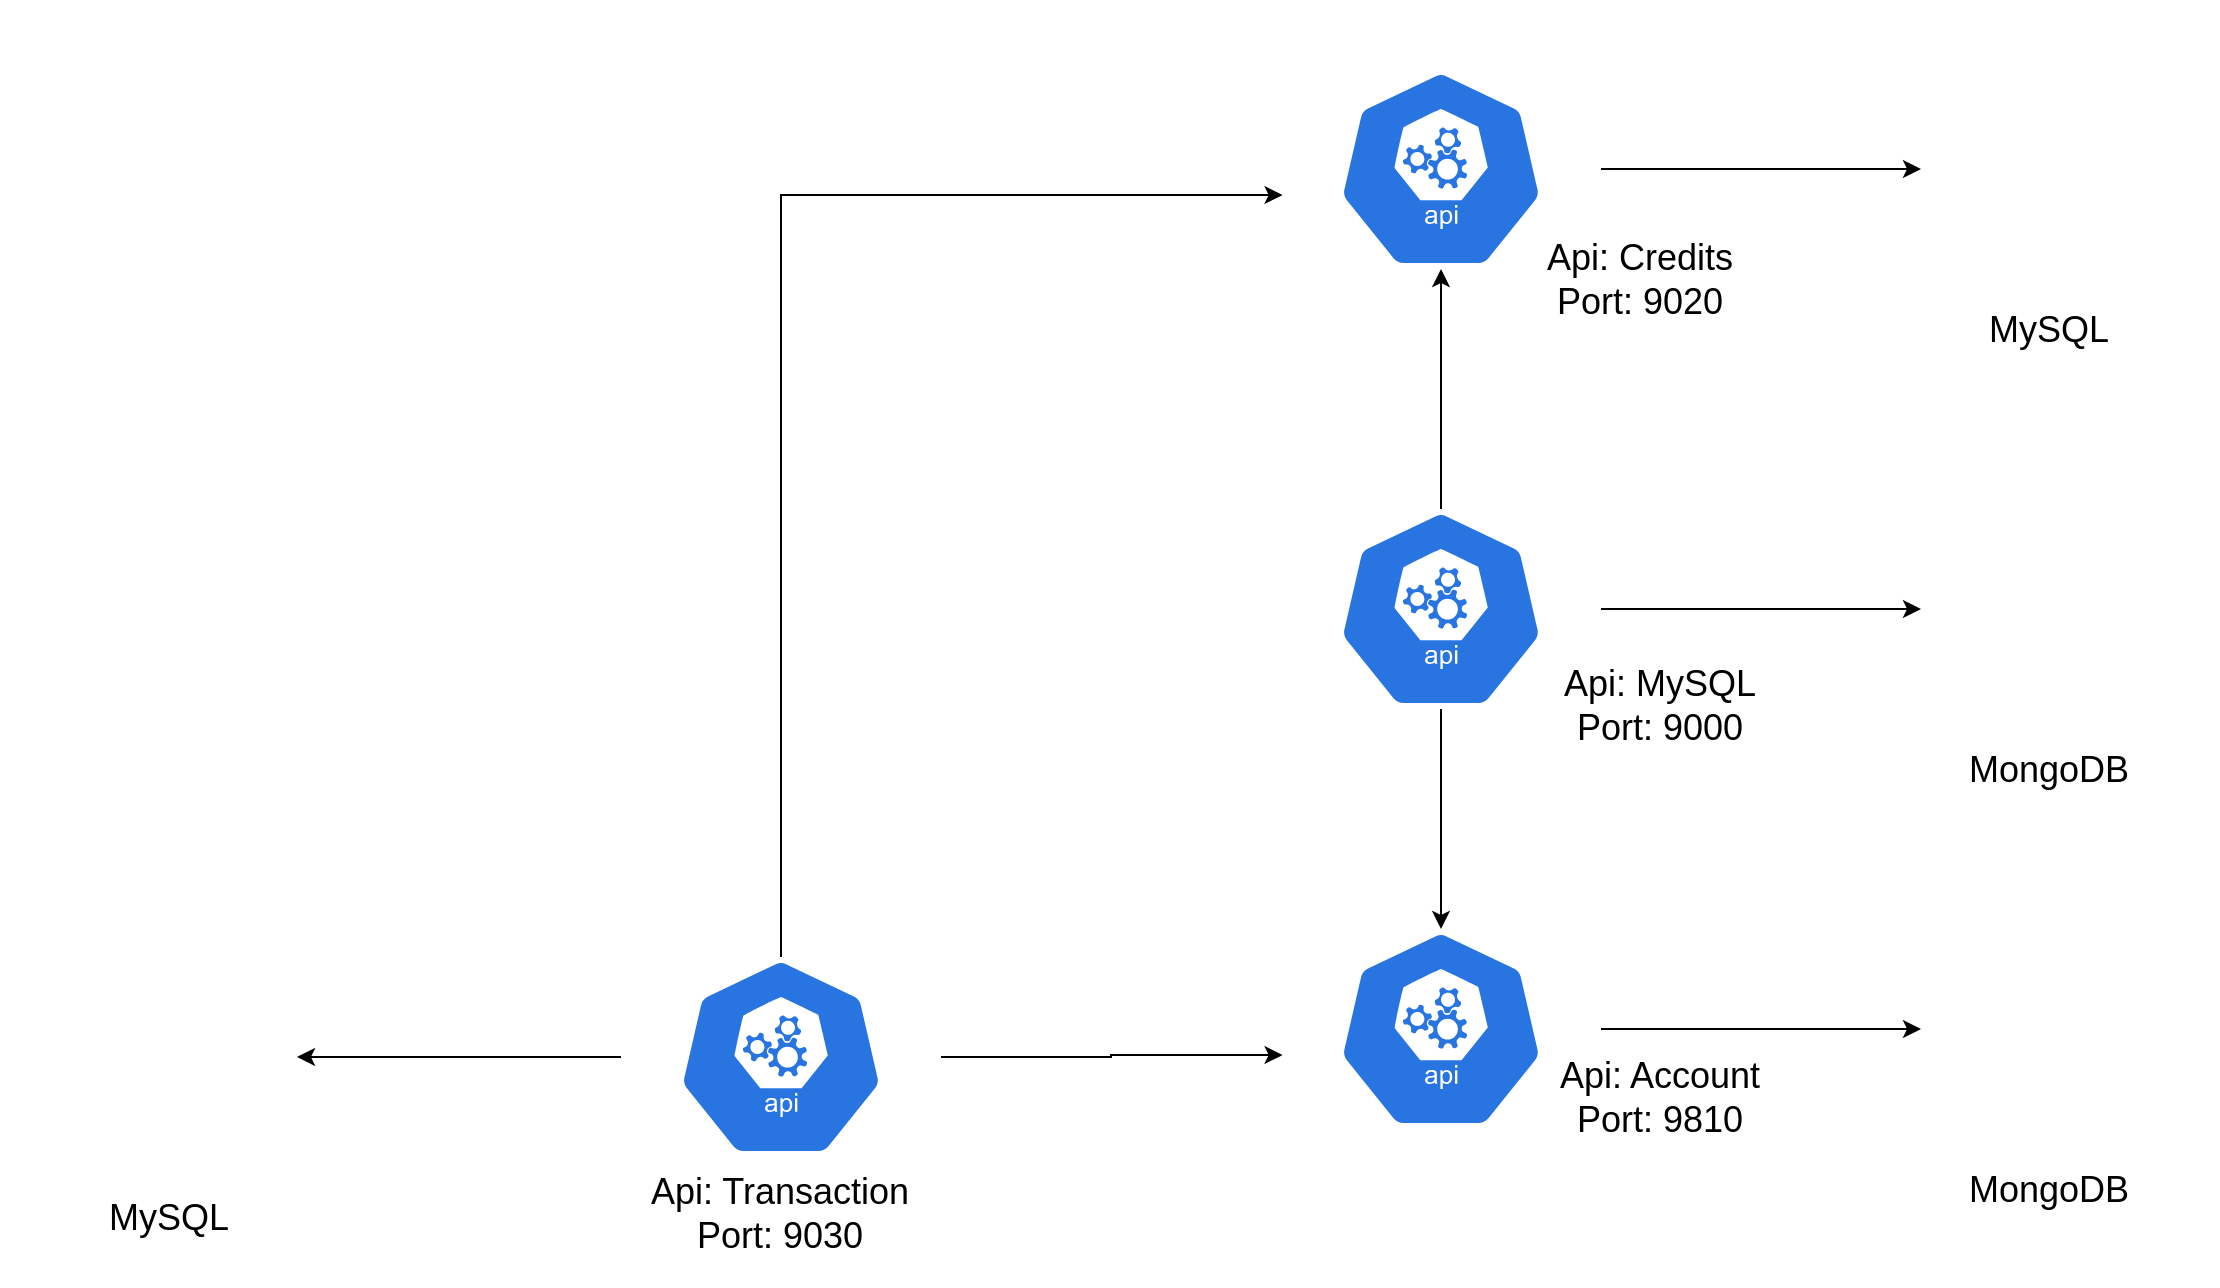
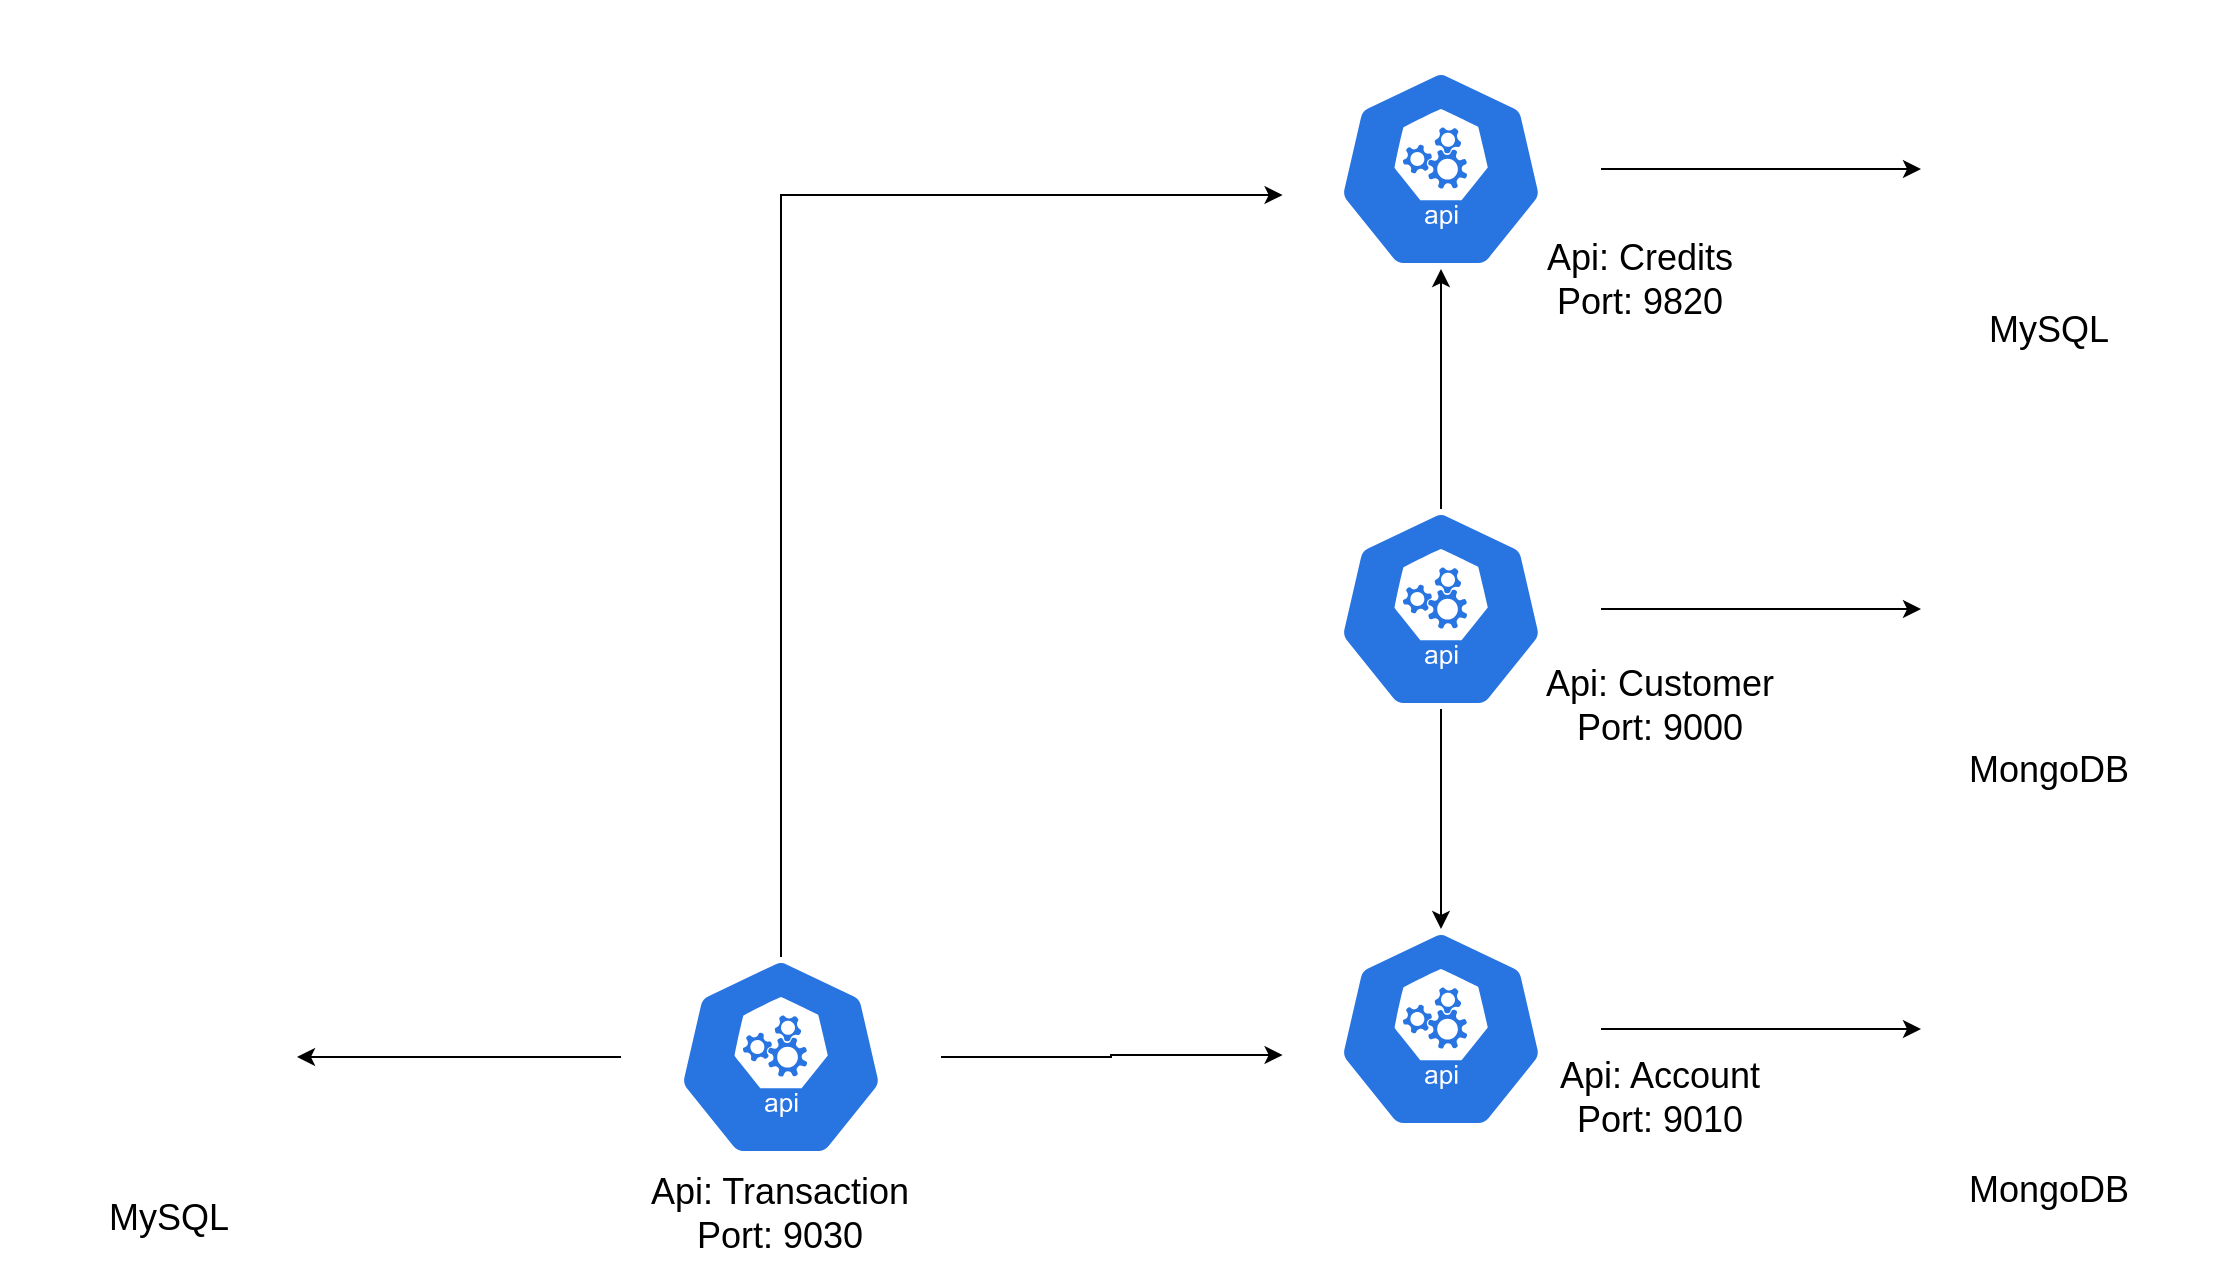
  <mxCell id="0" style=";html=1;" />
  <mxCell id="1" style=";html=1;" parent="0" />
  <mxCell id="2" value="&lt;font style=&quot;font-size: 18px;&quot;&gt;MongoDB&lt;/font&gt;" style="shape=image;html=1;verticalAlign=top;verticalLabelPosition=bottom;labelBackgroundColor=#ffffff;imageAspect=0;aspect=fixed;image=https://cdn4.iconfinder.com/data/icons/Primo_Icons/PNG/128x128/database_active.png" parent="1" vertex="1"><mxGeometry x="960" y="240" width="128" height="128" as="geometry" /></mxCell>
  <mxCell id="3" value="&lt;font style=&quot;font-size: 18px;&quot;&gt;MongoDB&lt;/font&gt;" style="shape=image;html=1;verticalAlign=top;verticalLabelPosition=bottom;labelBackgroundColor=#ffffff;imageAspect=0;aspect=fixed;image=https://cdn4.iconfinder.com/data/icons/Primo_Icons/PNG/128x128/database_active.png" parent="1" vertex="1"><mxGeometry x="960" y="450" width="128" height="128" as="geometry" /></mxCell>
  <mxCell id="4" style="edgeStyle=orthogonalEdgeStyle;rounded=0;orthogonalLoop=1;jettySize=auto;html=1;" parent="1" source="7" target="2" edge="1"><mxGeometry relative="1" as="geometry" /></mxCell>
  <mxCell id="5" style="edgeStyle=orthogonalEdgeStyle;rounded=0;orthogonalLoop=1;jettySize=auto;html=1;entryX=0.5;entryY=0;entryDx=0;entryDy=0;entryPerimeter=0;" edge="1" parent="1" source="7" target="10"><mxGeometry relative="1" as="geometry" /></mxCell>
  <mxCell id="6" style="edgeStyle=orthogonalEdgeStyle;rounded=0;orthogonalLoop=1;jettySize=auto;html=1;" edge="1" parent="1" source="7" target="14"><mxGeometry relative="1" as="geometry" /></mxCell>
  <mxCell id="7" value="" style="sketch=0;html=1;dashed=0;whitespace=wrap;fillColor=#2875E2;strokeColor=#ffffff;points=[[0.005,0.63,0],[0.1,0.2,0],[0.9,0.2,0],[0.5,0,0],[0.995,0.63,0],[0.72,0.99,0],[0.5,1,0],[0.28,0.99,0]];shape=mxgraph.kubernetes.icon;prIcon=api" parent="1" vertex="1"><mxGeometry x="640" y="254" width="160" height="100" as="geometry" /></mxCell>
- <mxCell id="8" value="&lt;font style=&quot;font-size: 18px;&quot;&gt;Api: MySQL&lt;br&gt;Port: 9000&lt;/font&gt;" style="text;html=1;strokeColor=none;fillColor=none;align=center;verticalAlign=middle;whiteSpace=wrap;rounded=0;" vertex="1" parent="1"><mxGeometry x="770" y="338" width="120" height="30" as="geometry" /></mxCell>
+ <mxCell id="8" value="&lt;font style=&quot;font-size: 18px;&quot;&gt;Api: Customer&lt;br&gt;Port: 9000&lt;/font&gt;" style="text;html=1;strokeColor=none;fillColor=none;align=center;verticalAlign=middle;whiteSpace=wrap;rounded=0;" vertex="1" parent="1"><mxGeometry x="770" y="338" width="120" height="30" as="geometry" /></mxCell>
  <mxCell id="9" style="edgeStyle=orthogonalEdgeStyle;rounded=0;orthogonalLoop=1;jettySize=auto;html=1;entryX=0;entryY=0.5;entryDx=0;entryDy=0;" edge="1" parent="1" source="10" target="3"><mxGeometry relative="1" as="geometry" /></mxCell>
  <mxCell id="10" value="" style="sketch=0;html=1;dashed=0;whitespace=wrap;fillColor=#2875E2;strokeColor=#ffffff;points=[[0.005,0.63,0],[0.1,0.2,0],[0.9,0.2,0],[0.5,0,0],[0.995,0.63,0],[0.72,0.99,0],[0.5,1,0],[0.28,0.99,0]];shape=mxgraph.kubernetes.icon;prIcon=api" vertex="1" parent="1"><mxGeometry x="640" y="464" width="160" height="100" as="geometry" /></mxCell>
- <mxCell id="11" value="&lt;font style=&quot;font-size: 18px;&quot;&gt;Api: Account&lt;br&gt;Port: 9810&lt;/font&gt;" style="text;html=1;strokeColor=none;fillColor=none;align=center;verticalAlign=middle;whiteSpace=wrap;rounded=0;" vertex="1" parent="1"><mxGeometry x="770" y="534" width="120" height="30" as="geometry" /></mxCell>
+ <mxCell id="11" value="&lt;font style=&quot;font-size: 18px;&quot;&gt;Api: Account&lt;br&gt;Port: 9010&lt;/font&gt;" style="text;html=1;strokeColor=none;fillColor=none;align=center;verticalAlign=middle;whiteSpace=wrap;rounded=0;" vertex="1" parent="1"><mxGeometry x="770" y="534" width="120" height="30" as="geometry" /></mxCell>
  <mxCell id="12" value="&lt;font style=&quot;font-size: 18px;&quot;&gt;MySQL&lt;/font&gt;" style="shape=image;html=1;verticalAlign=top;verticalLabelPosition=bottom;labelBackgroundColor=#ffffff;imageAspect=0;aspect=fixed;image=https://cdn4.iconfinder.com/data/icons/Primo_Icons/PNG/128x128/database_active.png" vertex="1" parent="1"><mxGeometry x="960" y="20" width="128" height="128" as="geometry" /></mxCell>
  <mxCell id="13" style="edgeStyle=orthogonalEdgeStyle;rounded=0;orthogonalLoop=1;jettySize=auto;html=1;entryX=0;entryY=0.5;entryDx=0;entryDy=0;" edge="1" parent="1" source="14" target="12"><mxGeometry relative="1" as="geometry" /></mxCell>
  <mxCell id="14" value="" style="sketch=0;html=1;dashed=0;whitespace=wrap;fillColor=#2875E2;strokeColor=#ffffff;points=[[0.005,0.63,0],[0.1,0.2,0],[0.9,0.2,0],[0.5,0,0],[0.995,0.63,0],[0.72,0.99,0],[0.5,1,0],[0.28,0.99,0]];shape=mxgraph.kubernetes.icon;prIcon=api" vertex="1" parent="1"><mxGeometry x="640" y="34" width="160" height="100" as="geometry" /></mxCell>
- <mxCell id="15" value="&lt;font style=&quot;font-size: 18px;&quot;&gt;Api: Credits&lt;br&gt;Port: 9020&lt;/font&gt;" style="text;html=1;strokeColor=none;fillColor=none;align=center;verticalAlign=middle;whiteSpace=wrap;rounded=0;" vertex="1" parent="1"><mxGeometry x="760" y="125" width="120" height="30" as="geometry" /></mxCell>
+ <mxCell id="15" value="&lt;font style=&quot;font-size: 18px;&quot;&gt;Api: Credits&lt;br&gt;Port: 9820&lt;/font&gt;" style="text;html=1;strokeColor=none;fillColor=none;align=center;verticalAlign=middle;whiteSpace=wrap;rounded=0;" vertex="1" parent="1"><mxGeometry x="760" y="125" width="120" height="30" as="geometry" /></mxCell>
  <mxCell id="16" value="&lt;font style=&quot;font-size: 18px;&quot;&gt;MySQL&lt;/font&gt;" style="shape=image;html=1;verticalAlign=top;verticalLabelPosition=bottom;labelBackgroundColor=#ffffff;imageAspect=0;aspect=fixed;image=https://cdn4.iconfinder.com/data/icons/Primo_Icons/PNG/128x128/database_active.png" vertex="1" parent="1"><mxGeometry x="20" y="464" width="128" height="128" as="geometry" /></mxCell>
  <mxCell id="17" style="edgeStyle=orthogonalEdgeStyle;rounded=0;orthogonalLoop=1;jettySize=auto;html=1;entryX=1;entryY=0.5;entryDx=0;entryDy=0;" edge="1" parent="1" source="20" target="16"><mxGeometry relative="1" as="geometry" /></mxCell>
  <mxCell id="18" style="edgeStyle=orthogonalEdgeStyle;rounded=0;orthogonalLoop=1;jettySize=auto;html=1;entryX=0.005;entryY=0.63;entryDx=0;entryDy=0;entryPerimeter=0;fontSize=18;exitX=0.5;exitY=0;exitDx=0;exitDy=0;exitPerimeter=0;" edge="1" parent="1" source="20" target="14"><mxGeometry relative="1" as="geometry" /></mxCell>
  <mxCell id="19" style="edgeStyle=orthogonalEdgeStyle;rounded=0;orthogonalLoop=1;jettySize=auto;html=1;entryX=0.005;entryY=0.63;entryDx=0;entryDy=0;entryPerimeter=0;fontSize=18;" edge="1" parent="1" source="20" target="10"><mxGeometry relative="1" as="geometry" /></mxCell>
  <mxCell id="20" value="" style="sketch=0;html=1;dashed=0;whitespace=wrap;fillColor=#2875E2;strokeColor=#ffffff;points=[[0.005,0.63,0],[0.1,0.2,0],[0.9,0.2,0],[0.5,0,0],[0.995,0.63,0],[0.72,0.99,0],[0.5,1,0],[0.28,0.99,0]];shape=mxgraph.kubernetes.icon;prIcon=api" vertex="1" parent="1"><mxGeometry x="310" y="478" width="160" height="100" as="geometry" /></mxCell>
  <mxCell id="21" value="&lt;font style=&quot;font-size: 18px;&quot;&gt;Api: Transaction&lt;br&gt;Port: 9030&lt;/font&gt;" style="text;html=1;strokeColor=none;fillColor=none;align=center;verticalAlign=middle;whiteSpace=wrap;rounded=0;" vertex="1" parent="1"><mxGeometry x="320" y="592" width="140" height="30" as="geometry" /></mxCell>
